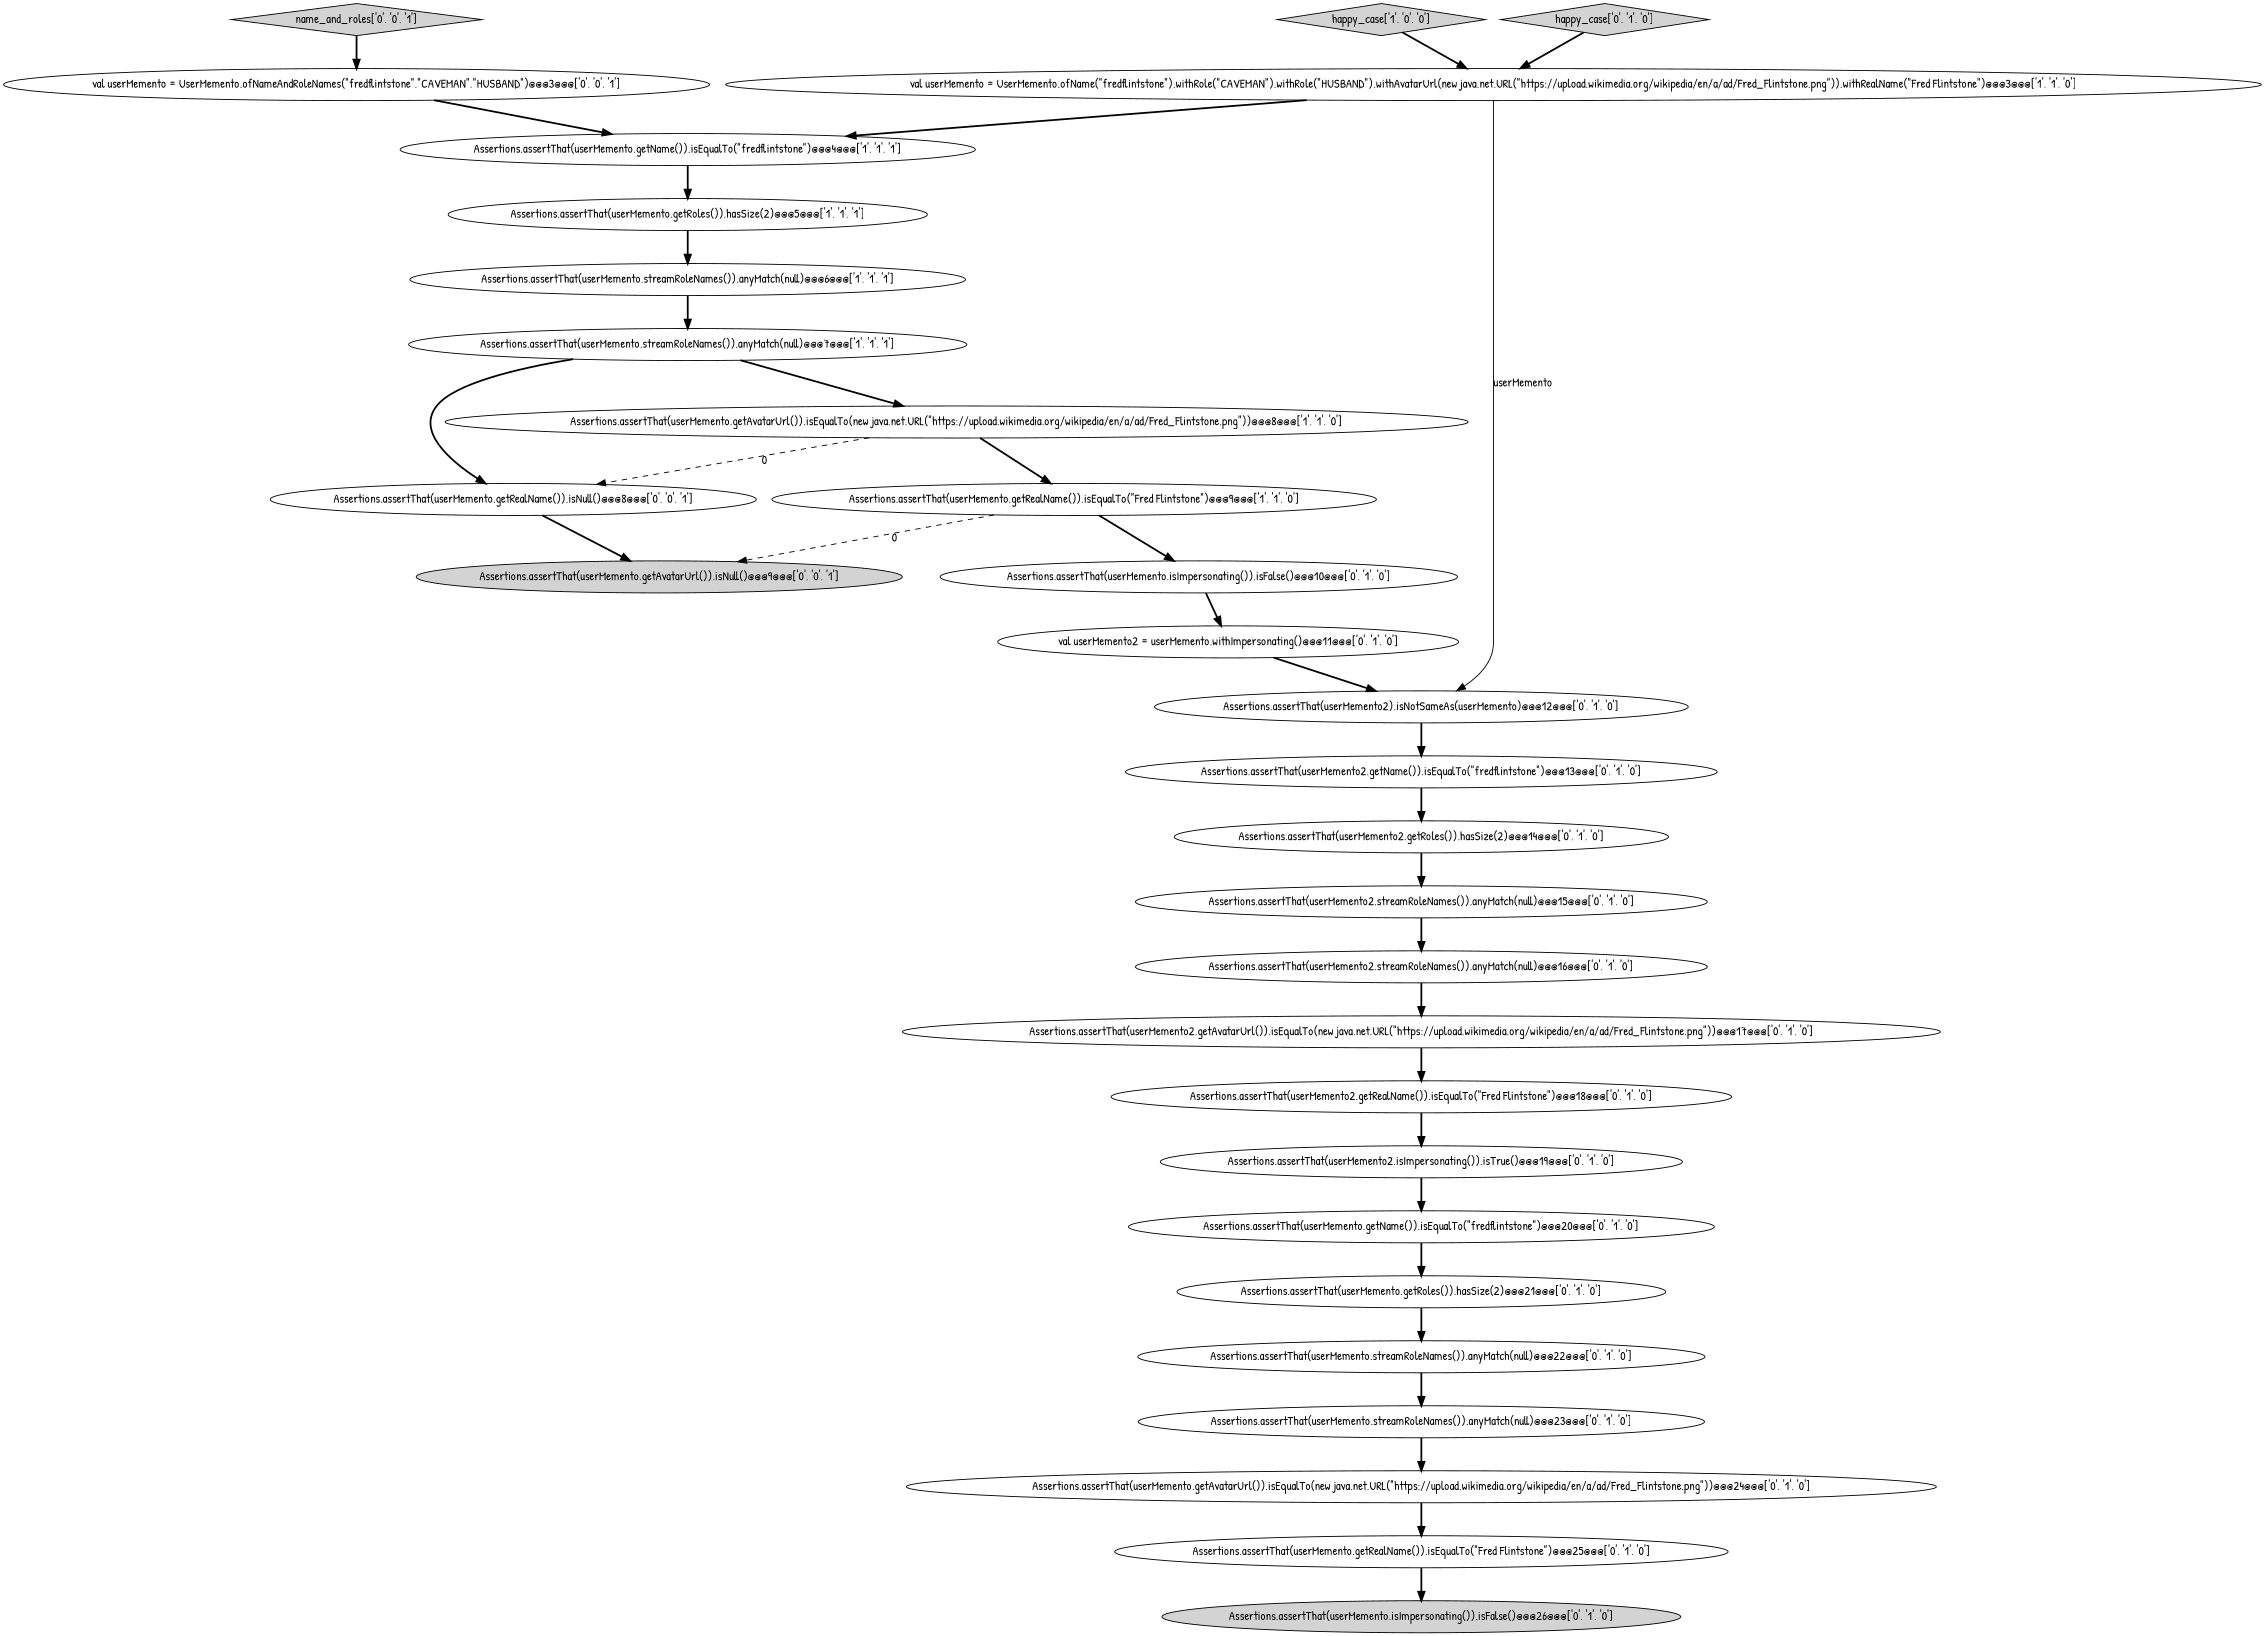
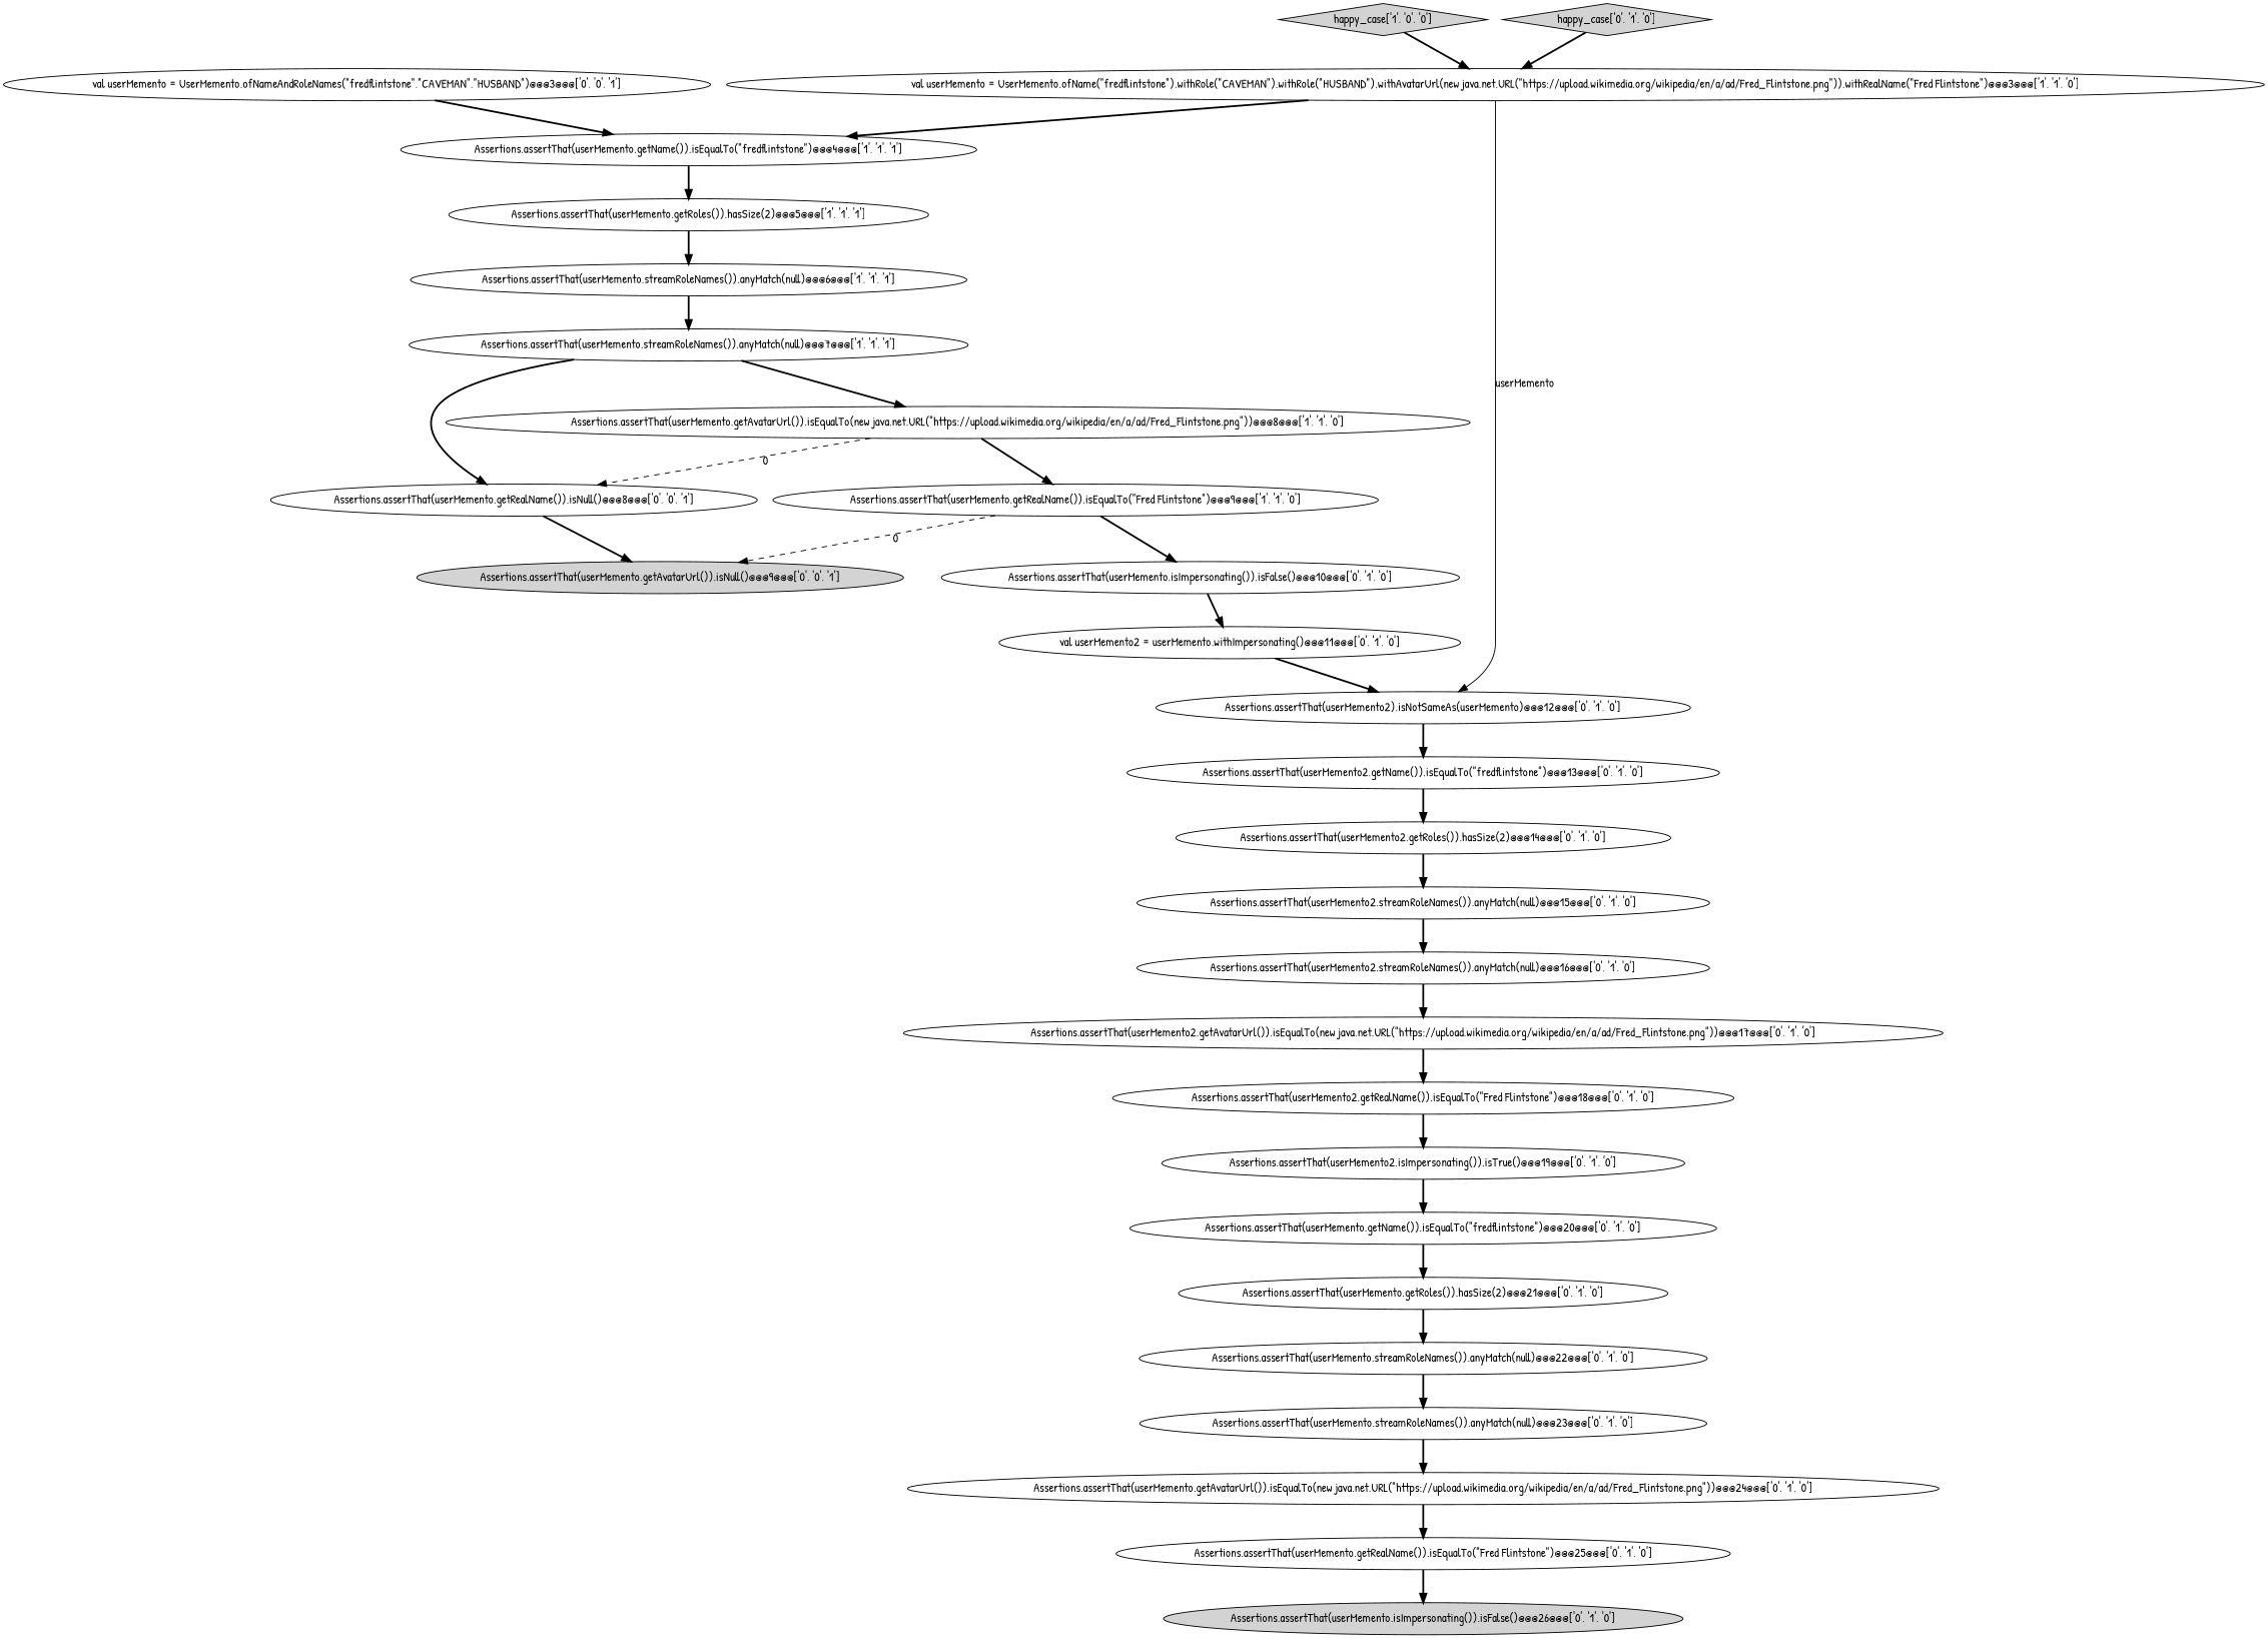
  digraph {
    fontname="Patrick Hand"
    node [fillcolor=white shape=ellipse style=filled fontname="Patrick Hand"]
    edge [style=bold fontname="Patrick Hand"]
    n1 [label="Assertions.assertThat(userMemento.getRealName()).isEqualTo(\"Fred Flintstone\")@@@25@@@['0', '1', '0']"]
    n2 [fillcolor=lightgray label="Assertions.assertThat(userMemento.isImpersonating()).isFalse()@@@26@@@['0', '1', '0']"]
    n3 [label="Assertions.assertThat(userMemento2.streamRoleNames()).anyMatch(null)@@@16@@@['0', '1', '0']"]
    n4 [label="Assertions.assertThat(userMemento2.getAvatarUrl()).isEqualTo(new java.net.URL(\"https://upload.wikimedia.org/wikipedia/en/a/ad/Fred_Flintstone.png\"))@@@17@@@['0', '1', '0']"]
    n5 [label="Assertions.assertThat(userMemento.streamRoleNames()).anyMatch(null)@@@22@@@['0', '1', '0']"]
    n6 [label="Assertions.assertThat(userMemento.streamRoleNames()).anyMatch(null)@@@23@@@['0', '1', '0']"]
    n7 [label="Assertions.assertThat(userMemento.getRealName()).isNull()@@@8@@@['0', '0', '1']"]
    n8 [fillcolor=lightgray label="Assertions.assertThat(userMemento.getAvatarUrl()).isNull()@@@9@@@['0', '0', '1']"]
    n9 [fillcolor=lightgray label="happy_case['1', '0', '0']" shape=diamond]
    n10 [label="val userMemento = UserMemento.ofName(\"fredflintstone\").withRole(\"CAVEMAN\").withRole(\"HUSBAND\").withAvatarUrl(new java.net.URL(\"https://upload.wikimedia.org/wikipedia/en/a/ad/Fred_Flintstone.png\")).withRealName(\"Fred Flintstone\")@@@3@@@['1', '1', '0']"]
    n11 [label="Assertions.assertThat(userMemento.getRoles()).hasSize(2)@@@21@@@['0', '1', '0']"]
    n12 [label="Assertions.assertThat(userMemento2.getName()).isEqualTo(\"fredflintstone\")@@@13@@@['0', '1', '0']"]
    n13 [label="Assertions.assertThat(userMemento2.getRoles()).hasSize(2)@@@14@@@['0', '1', '0']"]
    n14 [label="Assertions.assertThat(userMemento.getAvatarUrl()).isEqualTo(new java.net.URL(\"https://upload.wikimedia.org/wikipedia/en/a/ad/Fred_Flintstone.png\"))@@@24@@@['0', '1', '0']"]
-   n15 [fillcolor=lightgray label="name_and_roles['0', '0', '1']" shape=diamond]
    n16 [label="val userMemento = UserMemento.ofNameAndRoleNames(\"fredflintstone\",\"CAVEMAN\",\"HUSBAND\")@@@3@@@['0', '0', '1']"]
    n17 [label="Assertions.assertThat(userMemento.streamRoleNames()).anyMatch(null)@@@6@@@['1', '1', '1']"]
    n18 [label="Assertions.assertThat(userMemento.streamRoleNames()).anyMatch(null)@@@7@@@['1', '1', '1']"]
    n19 [label="Assertions.assertThat(userMemento.getName()).isEqualTo(\"fredflintstone\")@@@4@@@['1', '1', '1']"]
    n20 [label="Assertions.assertThat(userMemento.getRoles()).hasSize(2)@@@5@@@['1', '1', '1']"]
    n21 [label="Assertions.assertThat(userMemento.getName()).isEqualTo(\"fredflintstone\")@@@20@@@['0', '1', '0']"]
    n22 [label="Assertions.assertThat(userMemento.isImpersonating()).isFalse()@@@10@@@['0', '1', '0']"]
    n23 [label="val userMemento2 = userMemento.withImpersonating()@@@11@@@['0', '1', '0']"]
    n24 [label="Assertions.assertThat(userMemento2.getRealName()).isEqualTo(\"Fred Flintstone\")@@@18@@@['0', '1', '0']"]
    n25 [label="Assertions.assertThat(userMemento.getAvatarUrl()).isEqualTo(new java.net.URL(\"https://upload.wikimedia.org/wikipedia/en/a/ad/Fred_Flintstone.png\"))@@@8@@@['1', '1', '0']"]
    n26 [label="Assertions.assertThat(userMemento2.isImpersonating()).isTrue()@@@19@@@['0', '1', '0']"]
    n27 [label="Assertions.assertThat(userMemento.getRealName()).isEqualTo(\"Fred Flintstone\")@@@9@@@['1', '1', '0']"]
    n28 [label="Assertions.assertThat(userMemento2).isNotSameAs(userMemento)@@@12@@@['0', '1', '0']"]
    n29 [fillcolor=lightgray label="happy_case['0', '1', '0']" shape=diamond]
    n30 [label="Assertions.assertThat(userMemento2.streamRoleNames()).anyMatch(null)@@@15@@@['0', '1', '0']"]
    n1 -> n2
    n3 -> n4
    n4 -> n24
    n5 -> n6
    n6 -> n14
    n7 -> n8
    n9 -> n10
    n10 -> n19
    n10 -> n28 [label=userMemento style=solid]
    n11 -> n5
    n12 -> n13
    n13 -> n30
    n14 -> n1
-   n15 -> n16
    n16 -> n19
    n17 -> n18
    n18 -> n7
    n18 -> n25
    n19 -> n20
    n20 -> n17
    n21 -> n11
    n22 -> n23
    n23 -> n28
    n24 -> n26
    n25 -> n7 [label=0 style=dashed]
    n25 -> n27
    n26 -> n21
    n27 -> n8 [label=0 style=dashed]
    n27 -> n22
    n28 -> n12
    n29 -> n10
    n30 -> n3
  }
